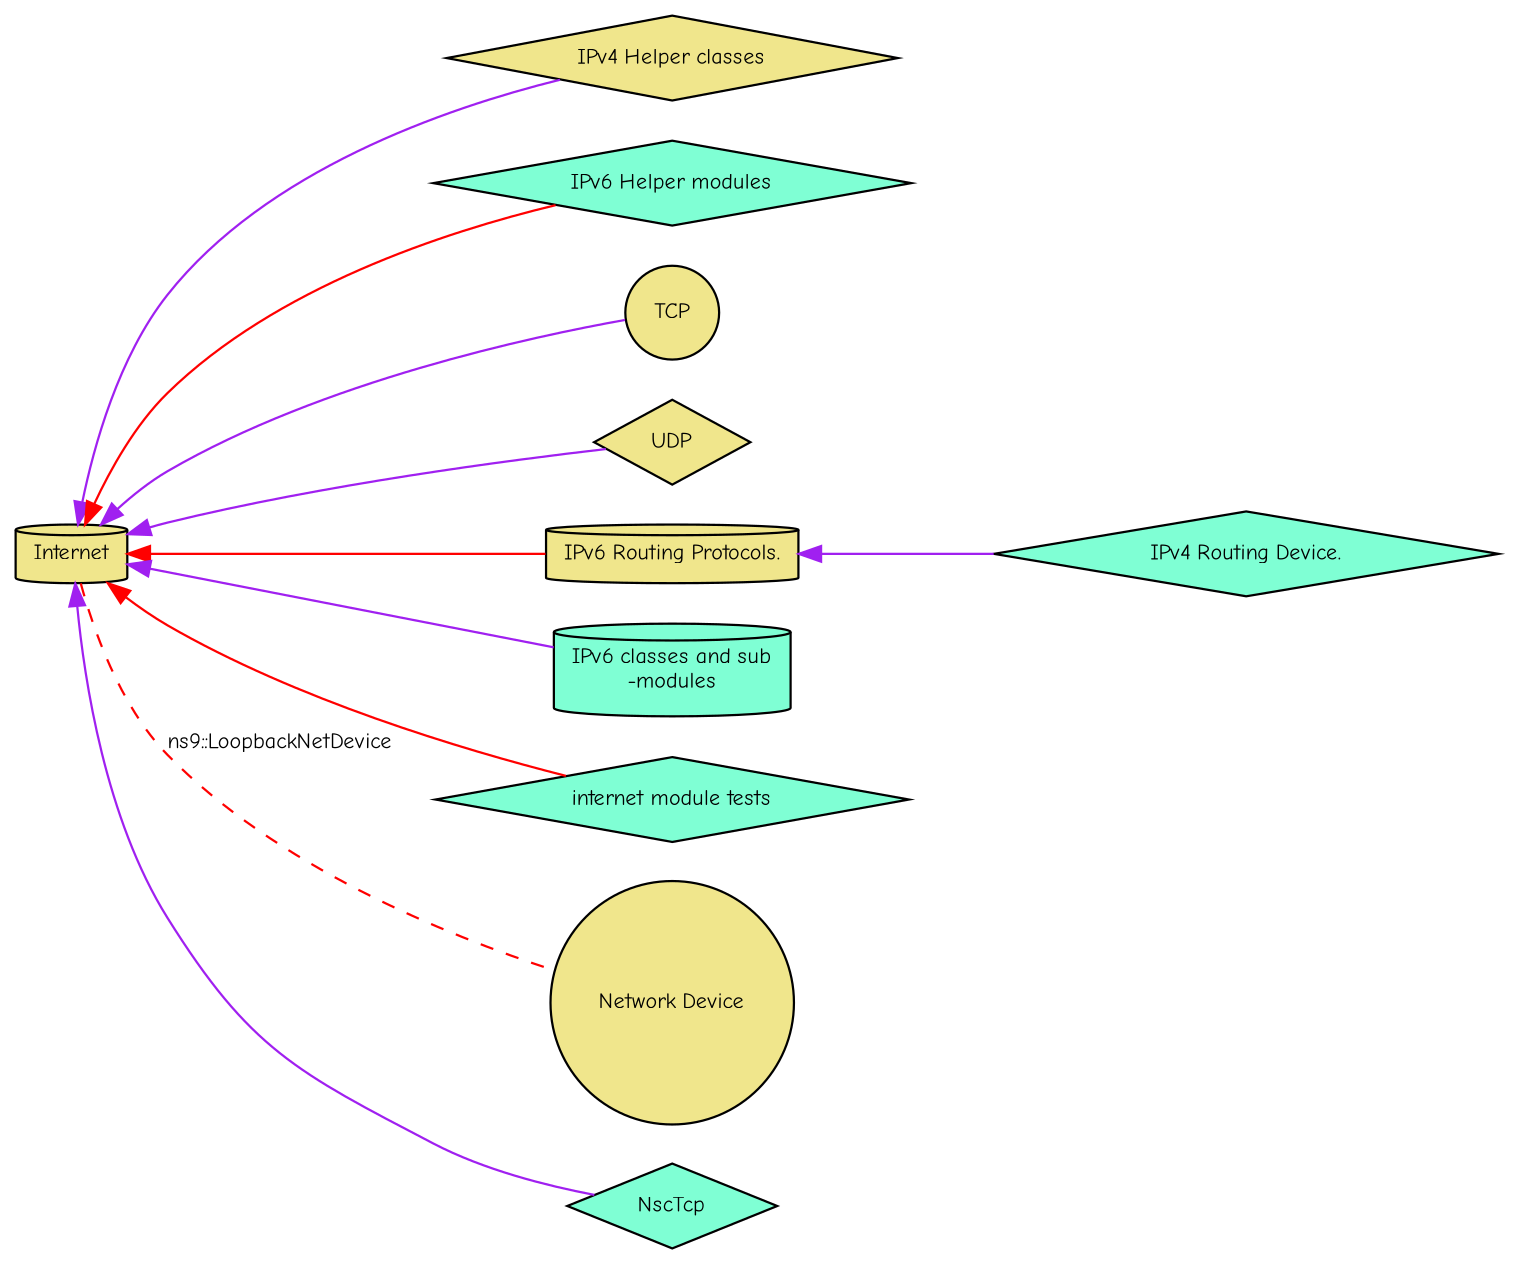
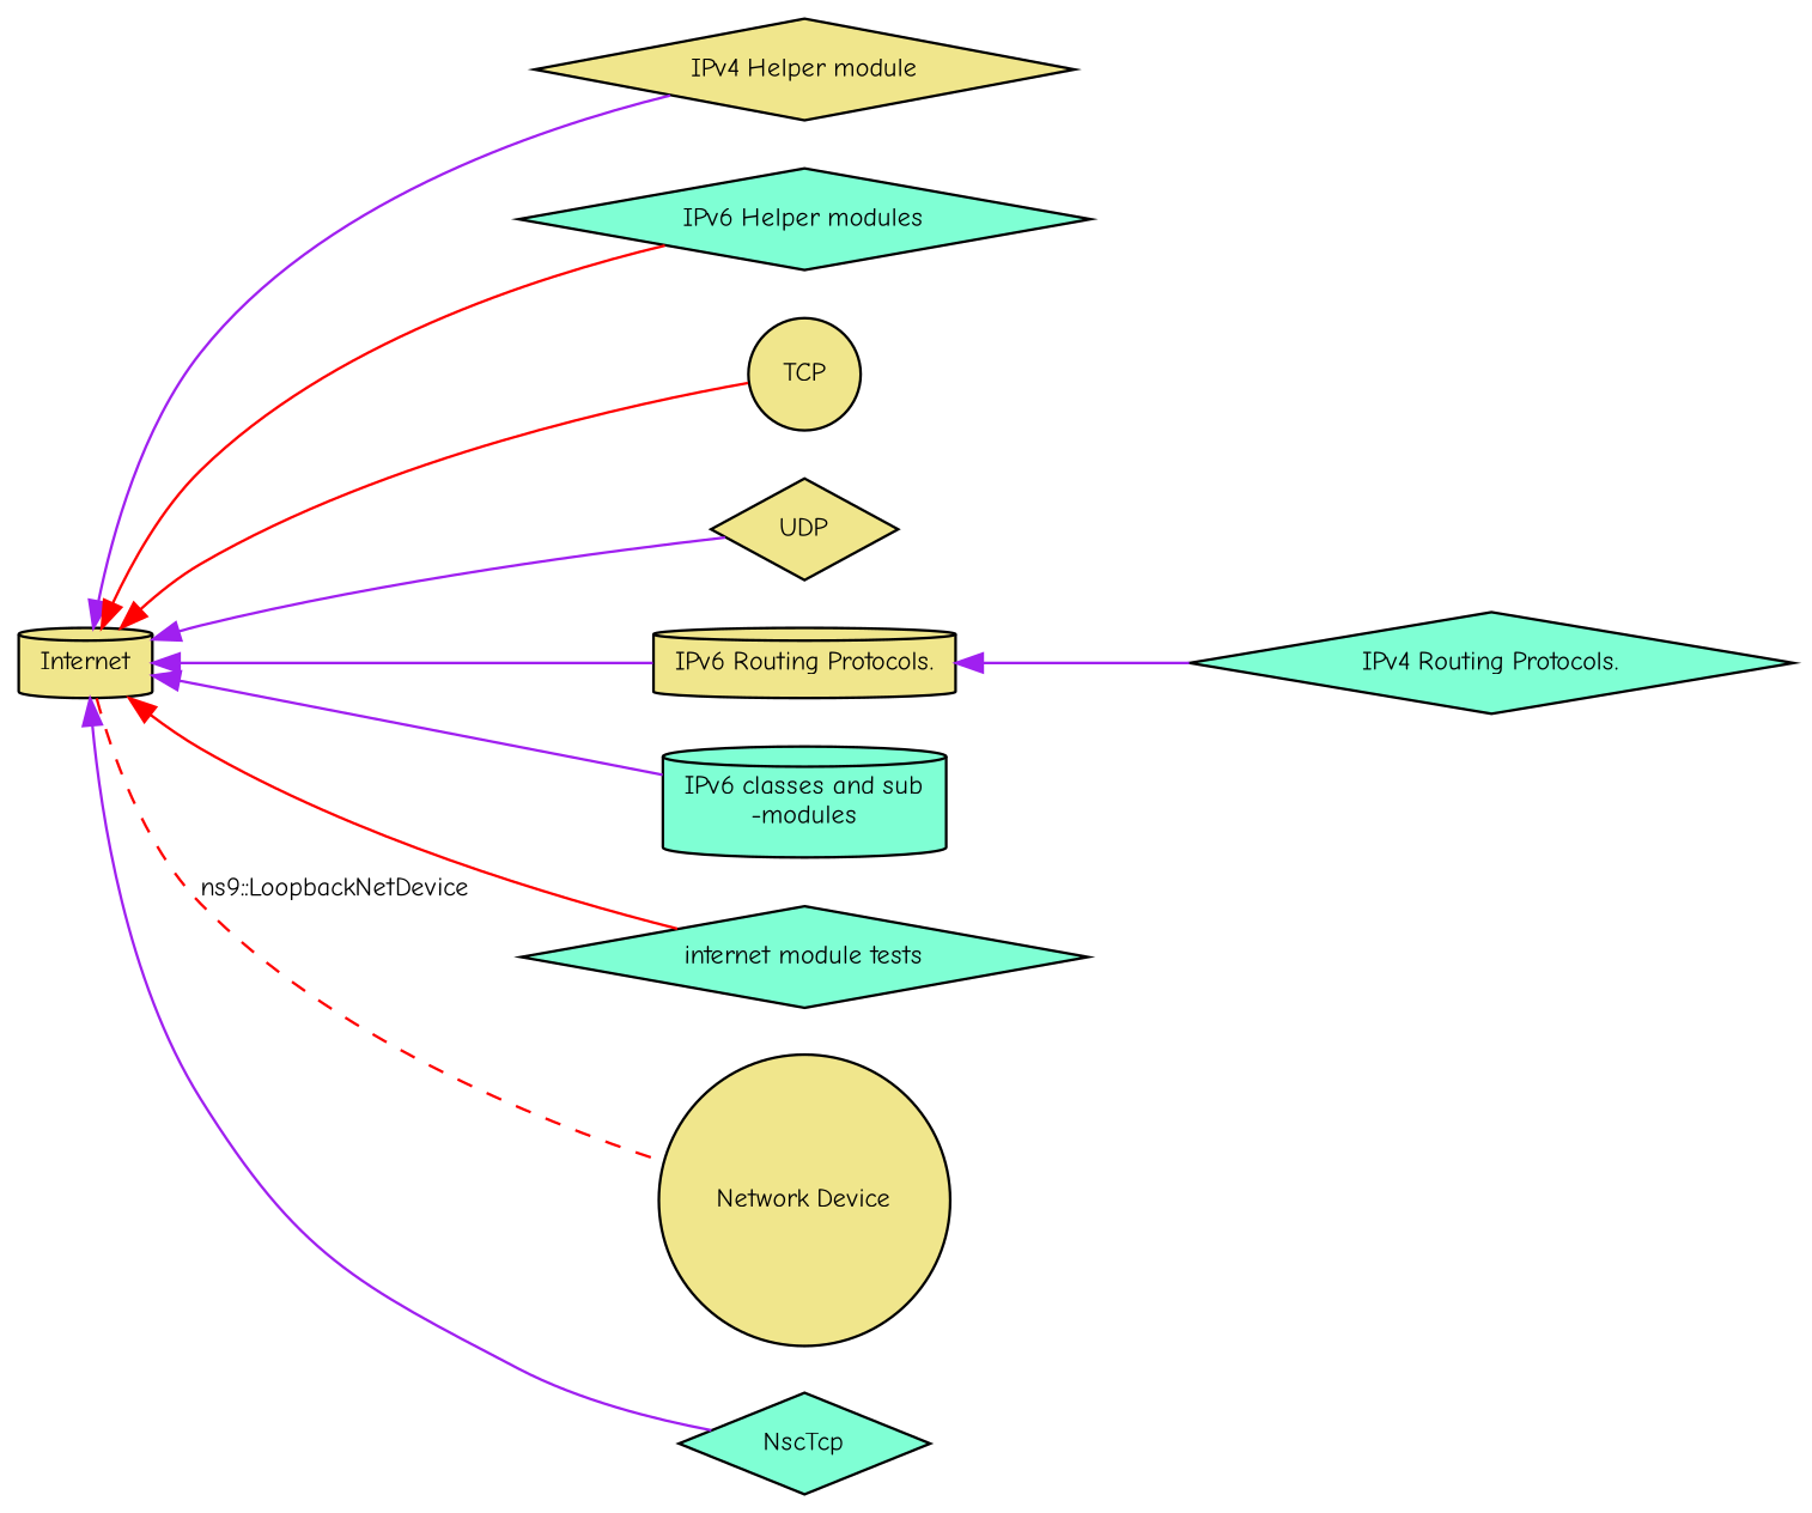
  digraph {
    fontname="Comic Neue"
    rankdir=LR
    node [color=black fillcolor=khaki fontname="Comic Neue" fontsize=10 shape=diamond style=filled]
    edge [color=purple dir=back fontname="Comic Neue" fontsize=10 labelfontname=Helvetica labelfontsize=10 shape=plaintext style=solid]
-   n1 [height=0.2 label="IPv4 Helper classes" width=0.4]
+   n1 [height=0.2 label="IPv4 Helper module" width=0.4]
    n2 [fillcolor=aquamarine height=0.2 label="IPv6 Helper modules" width=0.4]
    n3 [height=0.2 label=TCP shape=circle width=0.4]
    n4 [height=0.2 label=UDP width=0.4]
-   n5 [fillcolor=aquamarine height=0.2 label="IPv4 Routing Device." width=0.4]
+   n5 [fillcolor=aquamarine height=0.2 label="IPv4 Routing Protocols." width=0.4]
    n6 [height=0.2 label="IPv6 Routing Protocols." shape=cylinder width=0.4]
    n7 [fillcolor=aquamarine height=0.2 label="IPv6 classes and sub\l-modules" shape=cylinder width=0.4]
    n8 [fillcolor=aquamarine height=0.2 label="internet module tests" width=0.4]
    n9 [height=0.2 label="Network Device" shape=circle width=0.4]
    n10 [fillcolor=aquamarine height=0.2 label=NscTcp width=0.4]
    n11 [fontcolor=black height=0.2 label=Internet shape=cylinder width=0.4]
    n6 -> n5
    n11 -> n1
    n11 -> n2 [color=red]
-   n11 -> n3
+   n11 -> n3 [color=red]
    n11 -> n4
-   n11 -> n6 [color=red]
+   n11 -> n6
    n11 -> n7
    n11 -> n8 [color=red]
    n11 -> n9 [color=red dir=none label="ns9::LoopbackNetDevice" style=dashed]
    n11 -> n10
  }
